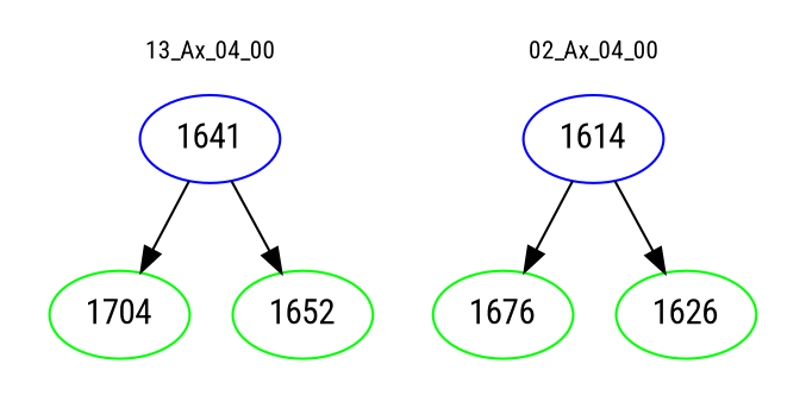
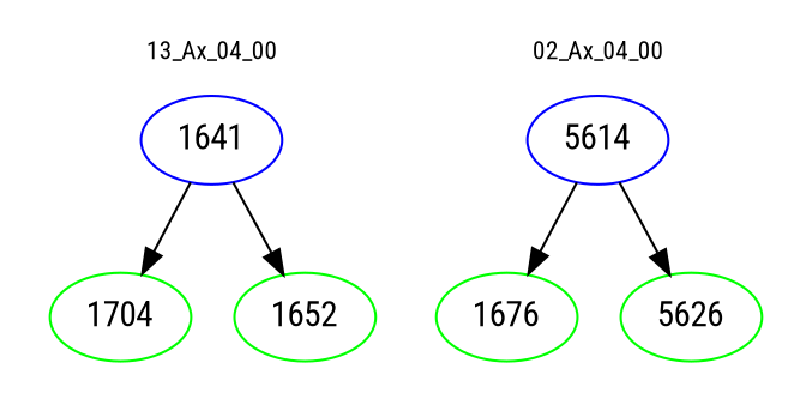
  digraph {
    fontname="Roboto Condensed"
    node [color=green fontname="Roboto Condensed"]
    edge [color=black fontname="Roboto Condensed"]
    n1 [color=blue label=1641]
    n2 [label=1704]
    n3 [label=1652]
-   n4 [color=blue label=1614]
+   n4 [color=blue label=5614]
    n5 [label=1676]
-   n6 [label=1626]
+   n6 [label=5626]
    subgraph cluster_1 {
      color=white
      fontsize=10
      label="13_Ax_04_00"
      n1
      n2
      n3
    }
    subgraph cluster_2 {
      color=white
      fontsize=10
      label="02_Ax_04_00"
      n4
      n5
      n6
    }
    n1 -> n2
    n1 -> n3
    n4 -> n5
    n4 -> n6
  }
